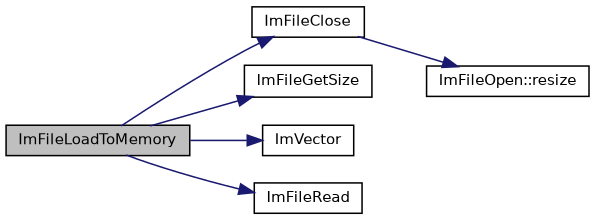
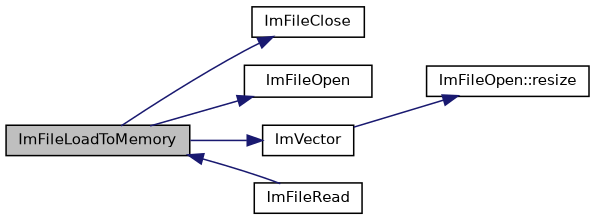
  digraph {
    rankdir=LR
    node [color=black fillcolor=white fontname=Helvetica fontsize=10 shape=record style=filled]
    edge [color=midnightblue fontname=Helvetica fontsize=10 labelfontname=Helvetica labelfontsize=10 style=solid]
    n1 [fillcolor=grey75 fontcolor=black height=0.2 label=ImFileLoadToMemory width=0.4]
    n2 [height=0.2 label=ImFileClose width=0.4]
-   n3 [height=0.2 label=ImFileGetSize width=0.4]
+   n3 [height=0.2 label=ImFileOpen width=0.4]
    n4 [height=0.2 label=ImVector width=0.4]
    n5 [height=0.2 label=ImFileRead width=0.4]
    n6 [height=0.2 label="ImFileOpen::resize" width=0.4]
    n1 -> n2
    n1 -> n3
    n1 -> n4
-   n1 -> n5
-   n2 -> n6
+   n5 -> n1
+   n4 -> n6
  }
